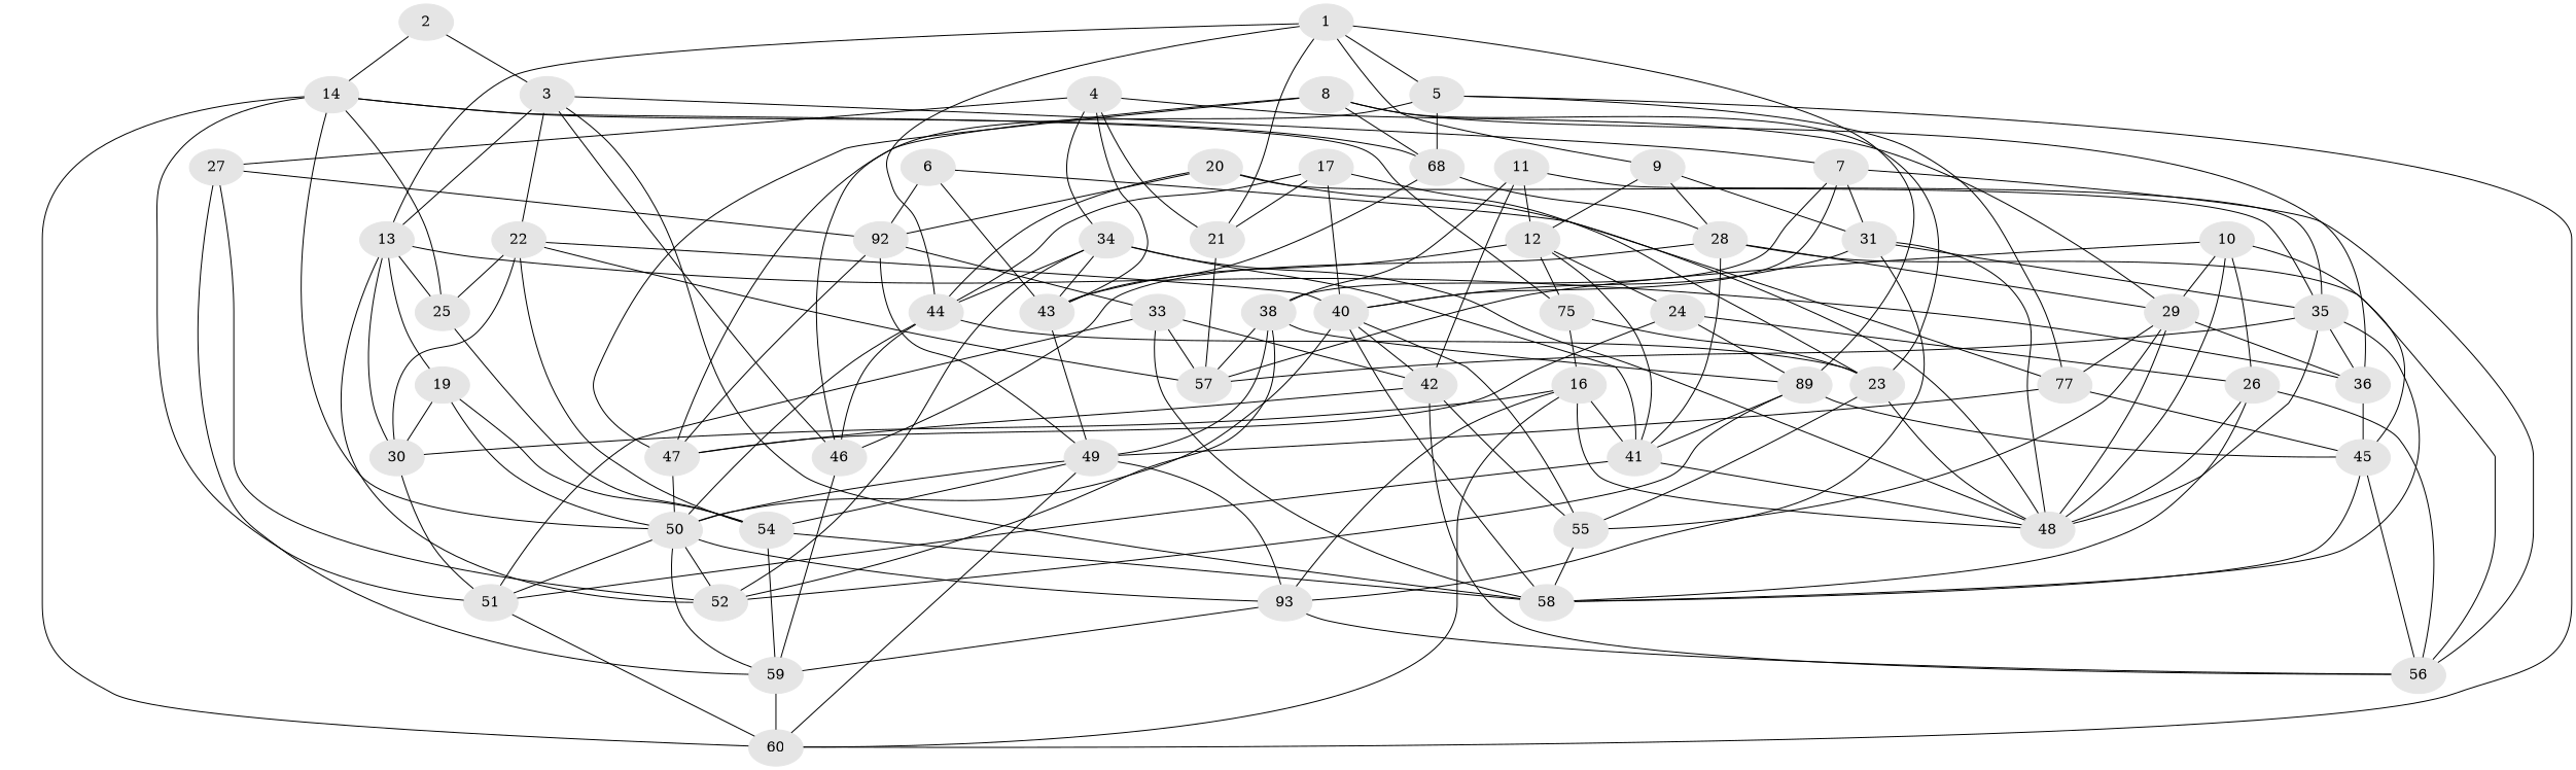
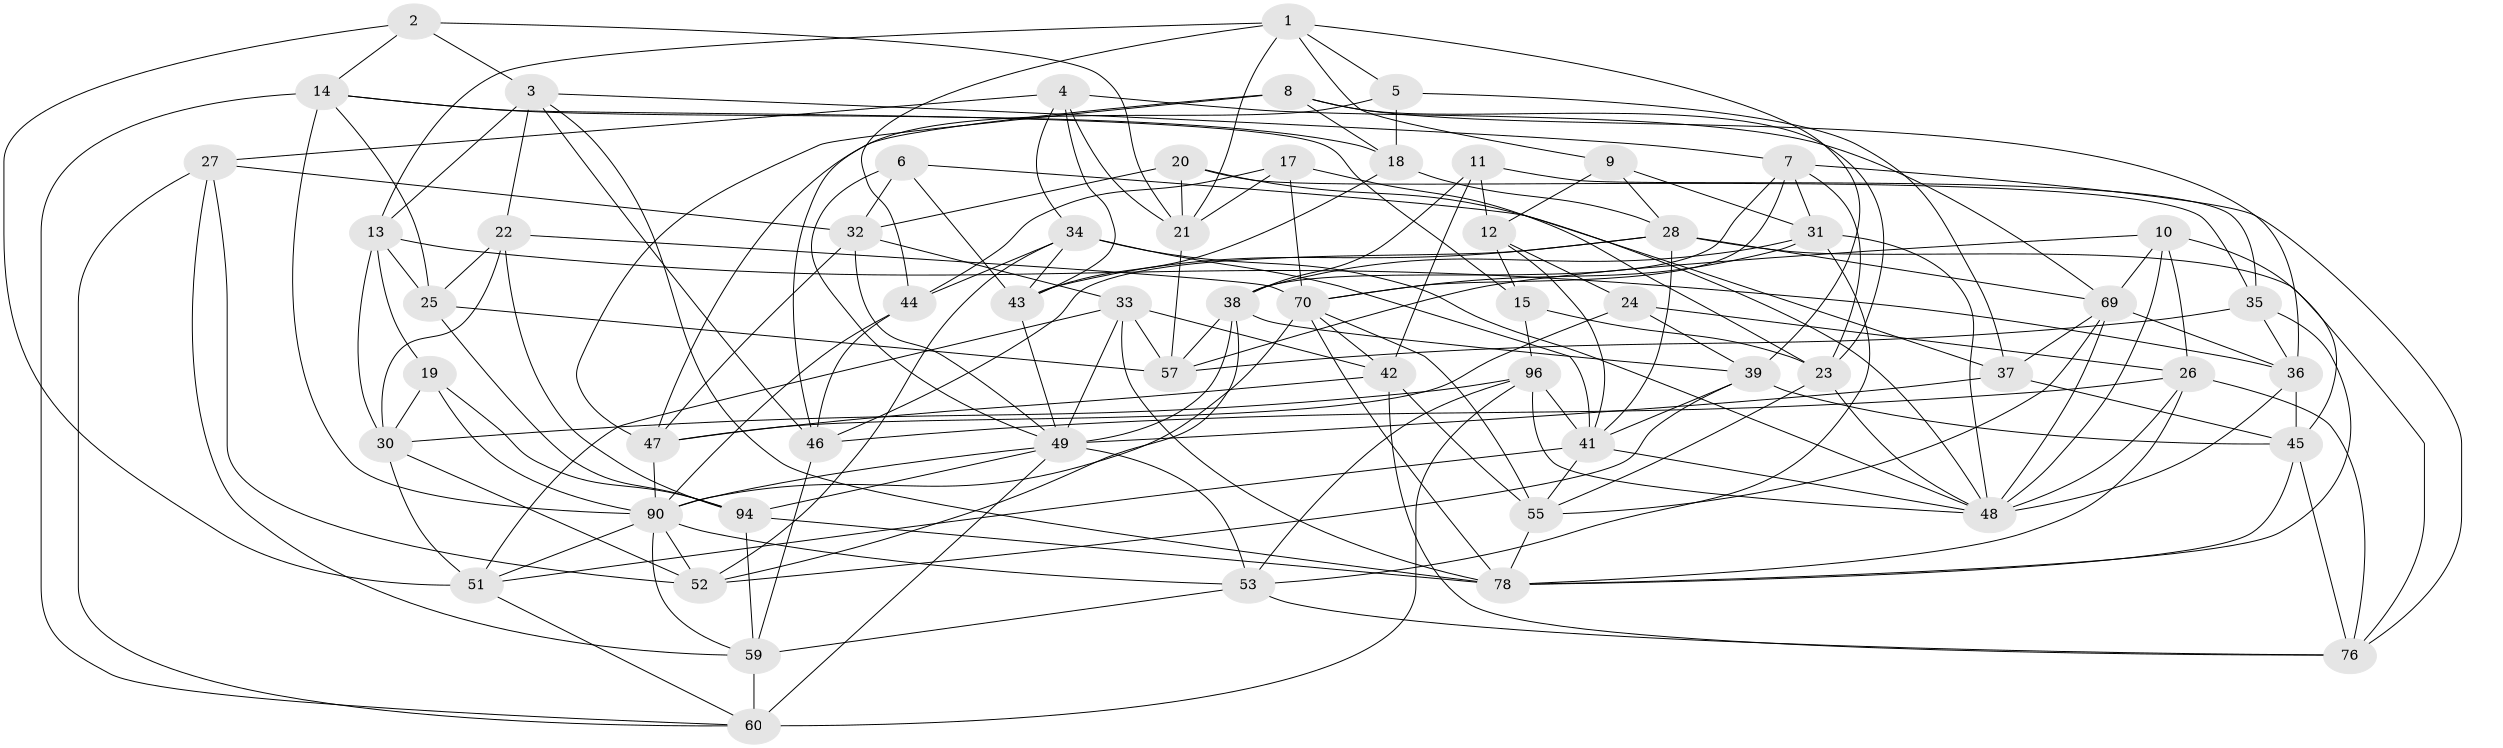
  graph {
    node [color=gray90 style=filled]
    edge [weight=1.0]
    1
    5
    9
    13
    21
-   39 [label=89]
+   39
    44
-   18 [label=68]
-   37 [label=77]
+   18
+   37
    47
    60
    31
    12
    28
    36
    19
    25
    30
    57
    45
    41
    52
    46
-   50
+   50 [label=90]
    2
    3
    14
    51
    7
    22
-   58
-   15 [label=75]
+   58 [label=78]
+   15
    23
    38
-   40
-   56
-   54
+   40 [label=70]
+   56 [label=76]
+   54 [label=94]
    59
    4
    27
-   29
+   29 [label=69]
    34
    43
-   32 [label=92]
+   32
    48
    55
    49
    6
    33
-   53 [label=93]
+   53
    35
    42
    8
    26
    24
    10
    11
-   16
+   16 [label=96]
    17
    20
    1 -- 5
    1 -- 9
    1 -- 13
    1 -- 21
    1 -- 39
    1 -- 44
    5 -- 18 [weight=2.0]
    5 -- 37
    5 -- 47
-   5 -- 60
+   27 -- 60
    9 -- 31
    9 -- 12
    9 -- 28
    13 -- 36
    13 -- 19
    13 -- 25
    13 -- 30
    21 -- 57
    39 -- 45
    39 -- 41
    39 -- 52
    44 -- 46
    44 -- 50
    18 -- 28
    18 -- 43
    37 -- 45
    37 -- 49
    47 -- 50
    31 -- 40
    31 -- 48
    31 -- 53
-   31 -- 35
+   31 -- 38
    12 -- 41
    12 -- 15
-   12 -- 43
+   28 -- 43
    12 -- 24
    28 -- 41
    28 -- 46
    28 -- 56
    28 -- 29
    36 -- 45
-   35 -- 48
+   36 -- 48
    19 -- 30
    19 -- 50
    19 -- 54
    25 -- 54
-   13 -- 52
+   30 -- 52
    30 -- 51
    45 -- 58
    45 -- 56
    41 -- 51
    41 -- 48
+   41 -- 55
    46 -- 59
    50 -- 52
    50 -- 51
    50 -- 59
    50 -- 53
+   2 -- 21
    2 -- 3
    2 -- 14
-   14 -- 51
+   2 -- 51
    3 -- 13
    3 -- 46
    3 -- 7
    3 -- 22
    3 -- 58
    14 -- 18
    14 -- 60
    14 -- 25
    14 -- 50
    14 -- 15
    51 -- 60
    7 -- 31
-   44 -- 23
+   7 -- 23
    7 -- 38
    7 -- 40
    7 -- 56
    22 -- 25
    22 -- 30
-   22 -- 57
+   25 -- 57
    22 -- 40
    22 -- 54
    15 -- 23
    15 -- 16
    23 -- 48
    23 -- 55
    38 -- 39
    38 -- 57
    38 -- 52
    38 -- 49
    40 -- 50
    40 -- 58
    40 -- 55
    40 -- 42
    54 -- 58
    54 -- 59
    59 -- 60
    4 -- 21 [weight=2.0]
    4 -- 27
    4 -- 29
    4 -- 34
    4 -- 43
    27 -- 52
    27 -- 59
    27 -- 32
    29 -- 37
    29 -- 36
    29 -- 48
    29 -- 55
    34 -- 44
    34 -- 41
    34 -- 52
    34 -- 43
    34 -- 48
    43 -- 49
    32 -- 47
    32 -- 49
    32 -- 33
    55 -- 58
    49 -- 60
    49 -- 50
    49 -- 54
    49 -- 53
    6 -- 37
    6 -- 43
    6 -- 32
+   6 -- 49
    33 -- 57
    33 -- 51
    33 -- 58
+   33 -- 49
    33 -- 42
    53 -- 56
    53 -- 59
    35 -- 36
    35 -- 57
    35 -- 58
    42 -- 47
    42 -- 56
    42 -- 55
    8 -- 18
    8 -- 47
    8 -- 36
    8 -- 46
    8 -- 23
+   26 -- 46
    26 -- 58
    26 -- 56
    26 -- 48
    24 -- 39
    24 -- 47
    24 -- 26
    10 -- 57
    10 -- 45
    10 -- 29
    10 -- 48
    10 -- 26
    11 -- 12
    11 -- 38
    11 -- 35
    11 -- 42
    16 -- 60
    16 -- 30
    16 -- 41
    16 -- 48
    16 -- 53
    17 -- 21
    17 -- 44
    17 -- 23
    17 -- 40
-   20 -- 44
+   20 -- 21
    20 -- 32
    20 -- 48
    20 -- 35
  }
